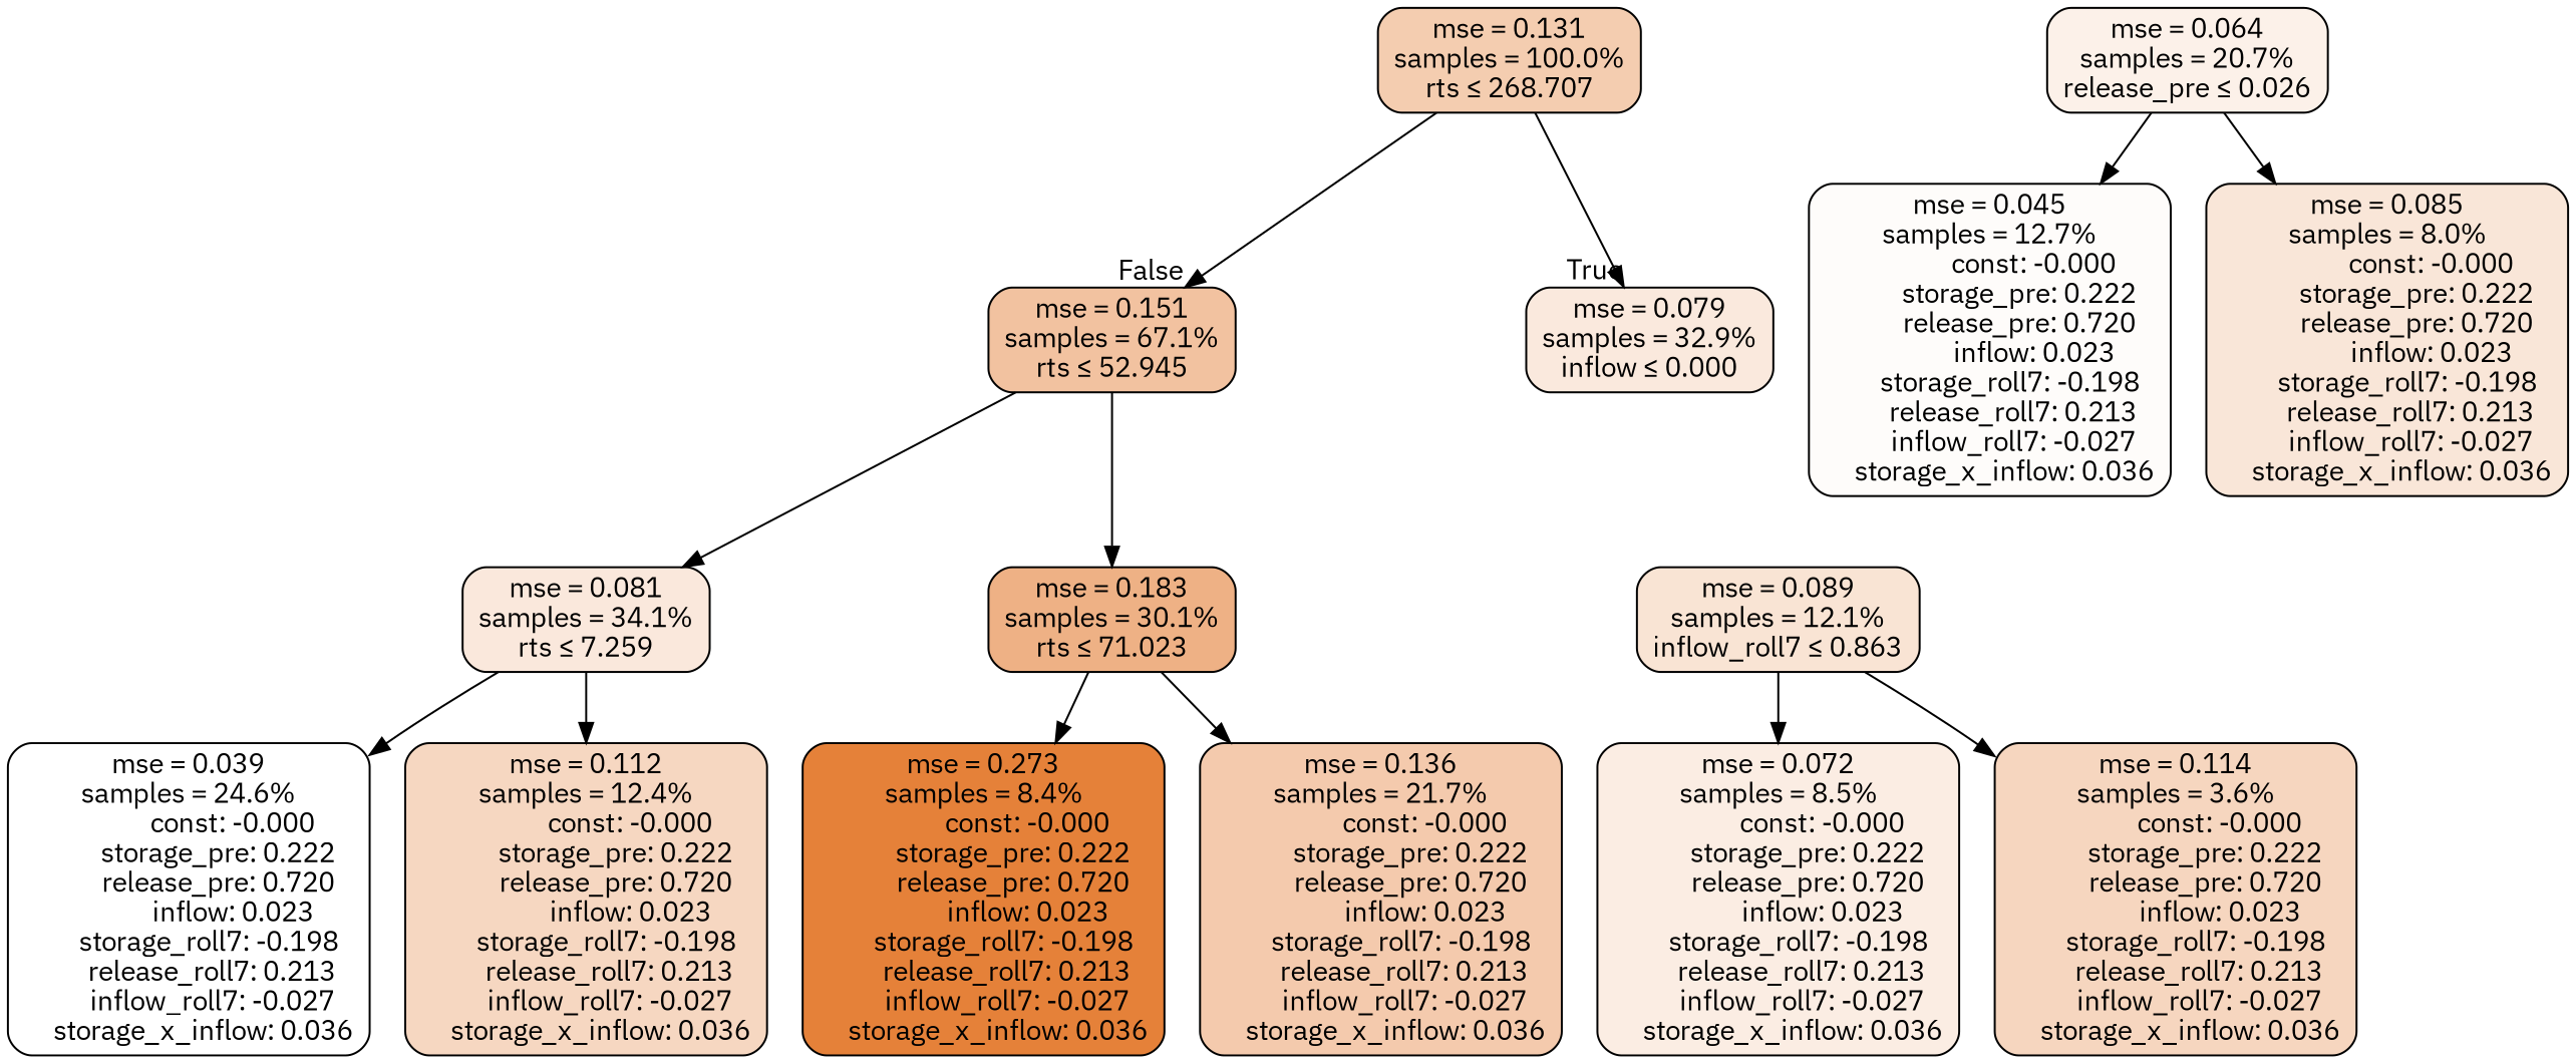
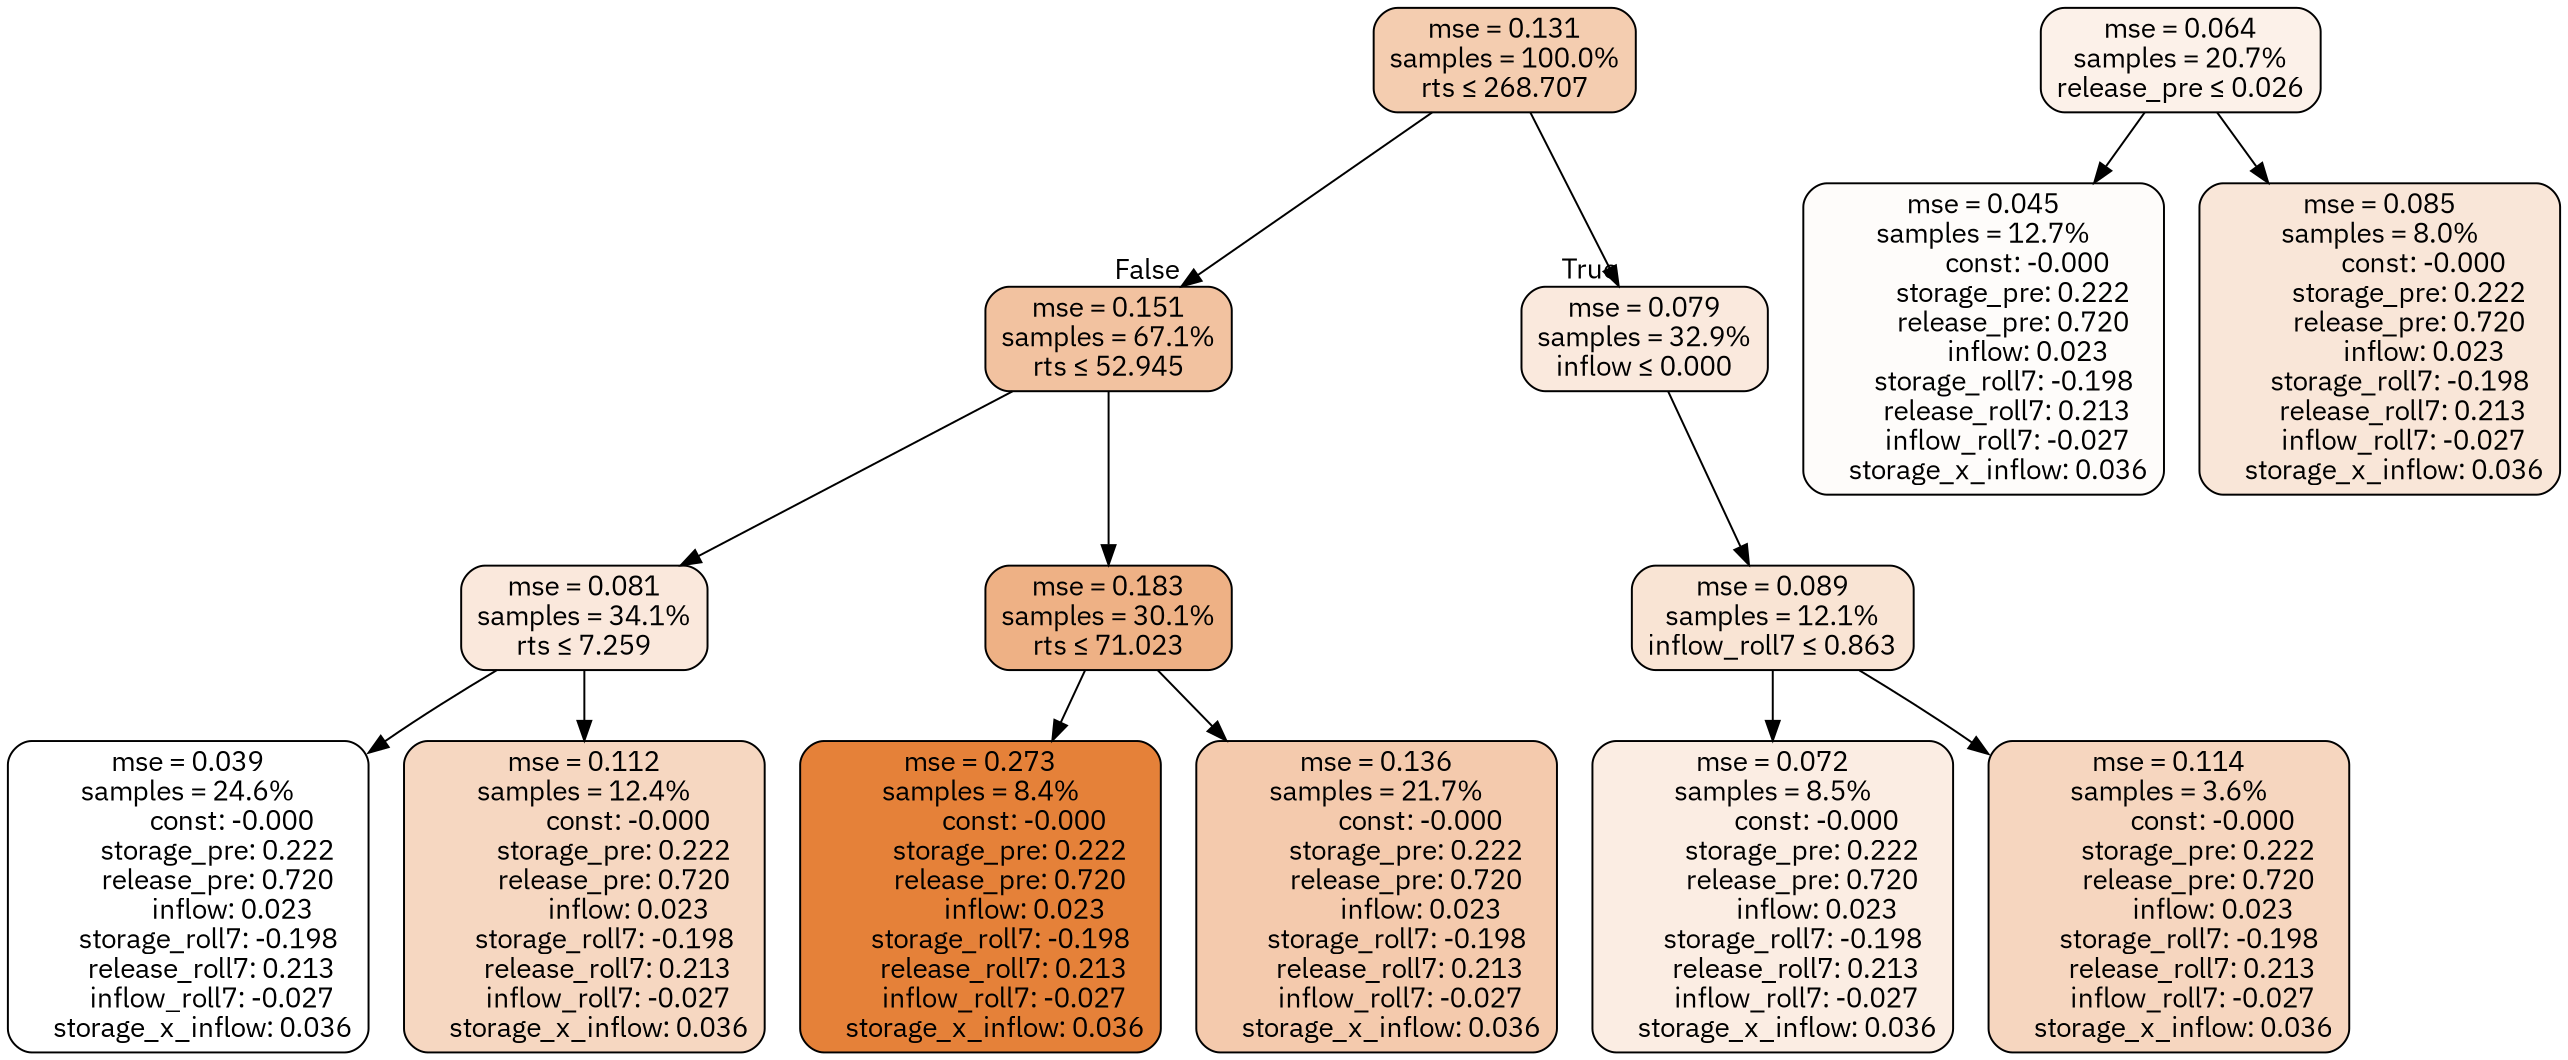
  digraph {
    fontname="IBM Plex Sans"
    node [color=black fontname="IBM Plex Sans" shape=rectangle style="filled, rounded"]
    edge [fontname="IBM Plex Sans"]
    n1 [fillcolor="#f4cdb0" label="mse = 0.131\nsamples = 100.0%\nrts &le; 268.707"]
    n2 [fillcolor="#f2c2a0" label="mse = 0.151\nsamples = 67.1%\nrts &le; 52.945"]
    n3 [fillcolor="#fae9dd" label="mse = 0.079\nsamples = 32.9%\ninflow &le; 0.000"]
    n4 [fillcolor="#fae8dc" label="mse = 0.081\nsamples = 34.1%\nrts &le; 7.259"]
    n5 [fillcolor="#eeb185" label="mse = 0.183\nsamples = 30.1%\nrts &le; 71.023"]
    n6 [fillcolor="#f9e4d4" label="mse = 0.089\nsamples = 12.1%\ninflow_roll7 &le; 0.863"]
    n7 [fillcolor="#ffffff" label="mse = 0.039\nsamples = 24.6%\n               const: -0.000\n          storage_pre: 0.222\n          release_pre: 0.720\n               inflow: 0.023\n       storage_roll7: -0.198\n        release_roll7: 0.213\n        inflow_roll7: -0.027\n     storage_x_inflow: 0.036"]
    n8 [fillcolor="#f6d7c1" label="mse = 0.112\nsamples = 12.4%\n               const: -0.000\n          storage_pre: 0.222\n          release_pre: 0.720\n               inflow: 0.023\n       storage_roll7: -0.198\n        release_roll7: 0.213\n        inflow_roll7: -0.027\n     storage_x_inflow: 0.036"]
    n9 [fillcolor="#e58139" label="mse = 0.273\nsamples = 8.4%\n               const: -0.000\n          storage_pre: 0.222\n          release_pre: 0.720\n               inflow: 0.023\n       storage_roll7: -0.198\n        release_roll7: 0.213\n        inflow_roll7: -0.027\n     storage_x_inflow: 0.036"]
    n10 [fillcolor="#f4caad" label="mse = 0.136\nsamples = 21.7%\n               const: -0.000\n          storage_pre: 0.222\n          release_pre: 0.720\n               inflow: 0.023\n       storage_roll7: -0.198\n        release_roll7: 0.213\n        inflow_roll7: -0.027\n     storage_x_inflow: 0.036"]
    n11 [fillcolor="#fcf1e9" label="mse = 0.064\nsamples = 20.7%\nrelease_pre &le; 0.026"]
    n12 [fillcolor="#fefcfa" label="mse = 0.045\nsamples = 12.7%\n               const: -0.000\n          storage_pre: 0.222\n          release_pre: 0.720\n               inflow: 0.023\n       storage_roll7: -0.198\n        release_roll7: 0.213\n        inflow_roll7: -0.027\n     storage_x_inflow: 0.036"]
    n13 [fillcolor="#f9e6d8" label="mse = 0.085\nsamples = 8.0%\n               const: -0.000\n          storage_pre: 0.222\n          release_pre: 0.720\n               inflow: 0.023\n       storage_roll7: -0.198\n        release_roll7: 0.213\n        inflow_roll7: -0.027\n     storage_x_inflow: 0.036"]
    n14 [fillcolor="#fbede3" label="mse = 0.072\nsamples = 8.5%\n               const: -0.000\n          storage_pre: 0.222\n          release_pre: 0.720\n               inflow: 0.023\n       storage_roll7: -0.198\n        release_roll7: 0.213\n        inflow_roll7: -0.027\n     storage_x_inflow: 0.036"]
    n15 [fillcolor="#f6d6bf" label="mse = 0.114\nsamples = 3.6%\n               const: -0.000\n          storage_pre: 0.222\n          release_pre: 0.720\n               inflow: 0.023\n       storage_roll7: -0.198\n        release_roll7: 0.213\n        inflow_roll7: -0.027\n     storage_x_inflow: 0.036"]
    n1 -> n2 [headlabel=False labelangle=45 labeldistance=2.5]
    n1 -> n3 [headlabel=True labelangle=-45 labeldistance=2.5]
    n2 -> n4
    n2 -> n5
+   n3 -> n6
    n4 -> n7
    n4 -> n8
    n5 -> n9
    n5 -> n10
    n6 -> n14
    n6 -> n15
    n11 -> n12
    n11 -> n13
  }
